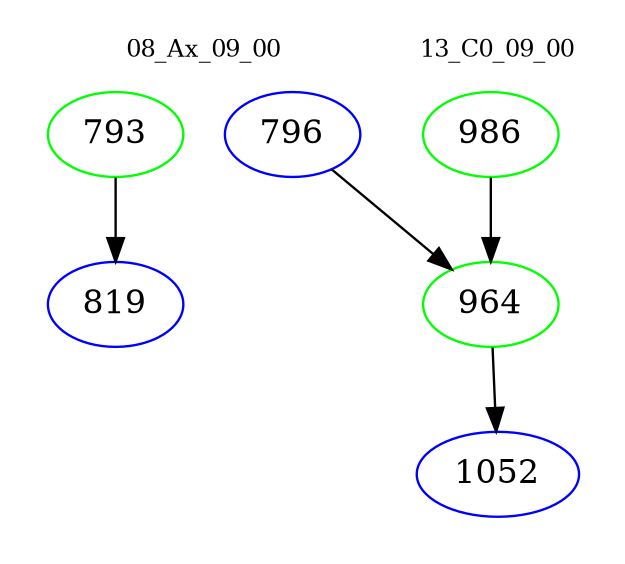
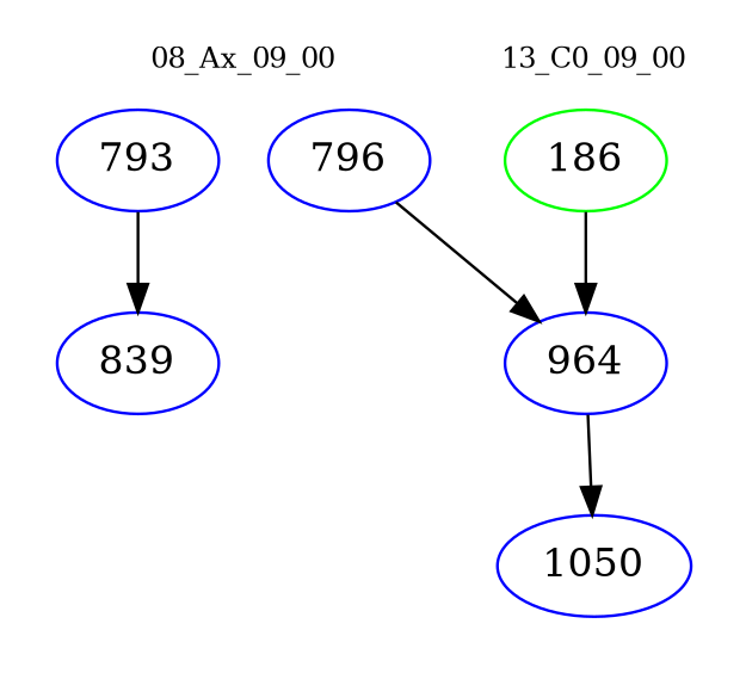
  digraph {
    node [color=blue]
    edge [color=black]
    n1 [label=796]
-   n2 [color=green label=793]
-   n3 [label=819]
-   n4 [color=green label=986]
-   n5 [color=green label=964]
-   n6 [label=1052]
+   n2 [label=793]
+   n3 [label=839]
+   n4 [color=green label=186]
+   n5 [label=964]
+   n6 [label=1050]
    subgraph cluster_1 {
      color=white
      fontsize=10
      label="08_Ax_09_00"
      n1
      n2
      n3
    }
    subgraph cluster_2 {
      color=white
      fontsize=10
      label="13_C0_09_00"
      n4
      n5
      n6
    }
    n1 -> n5
    n2 -> n3
    n4 -> n5
    n5 -> n6
  }
